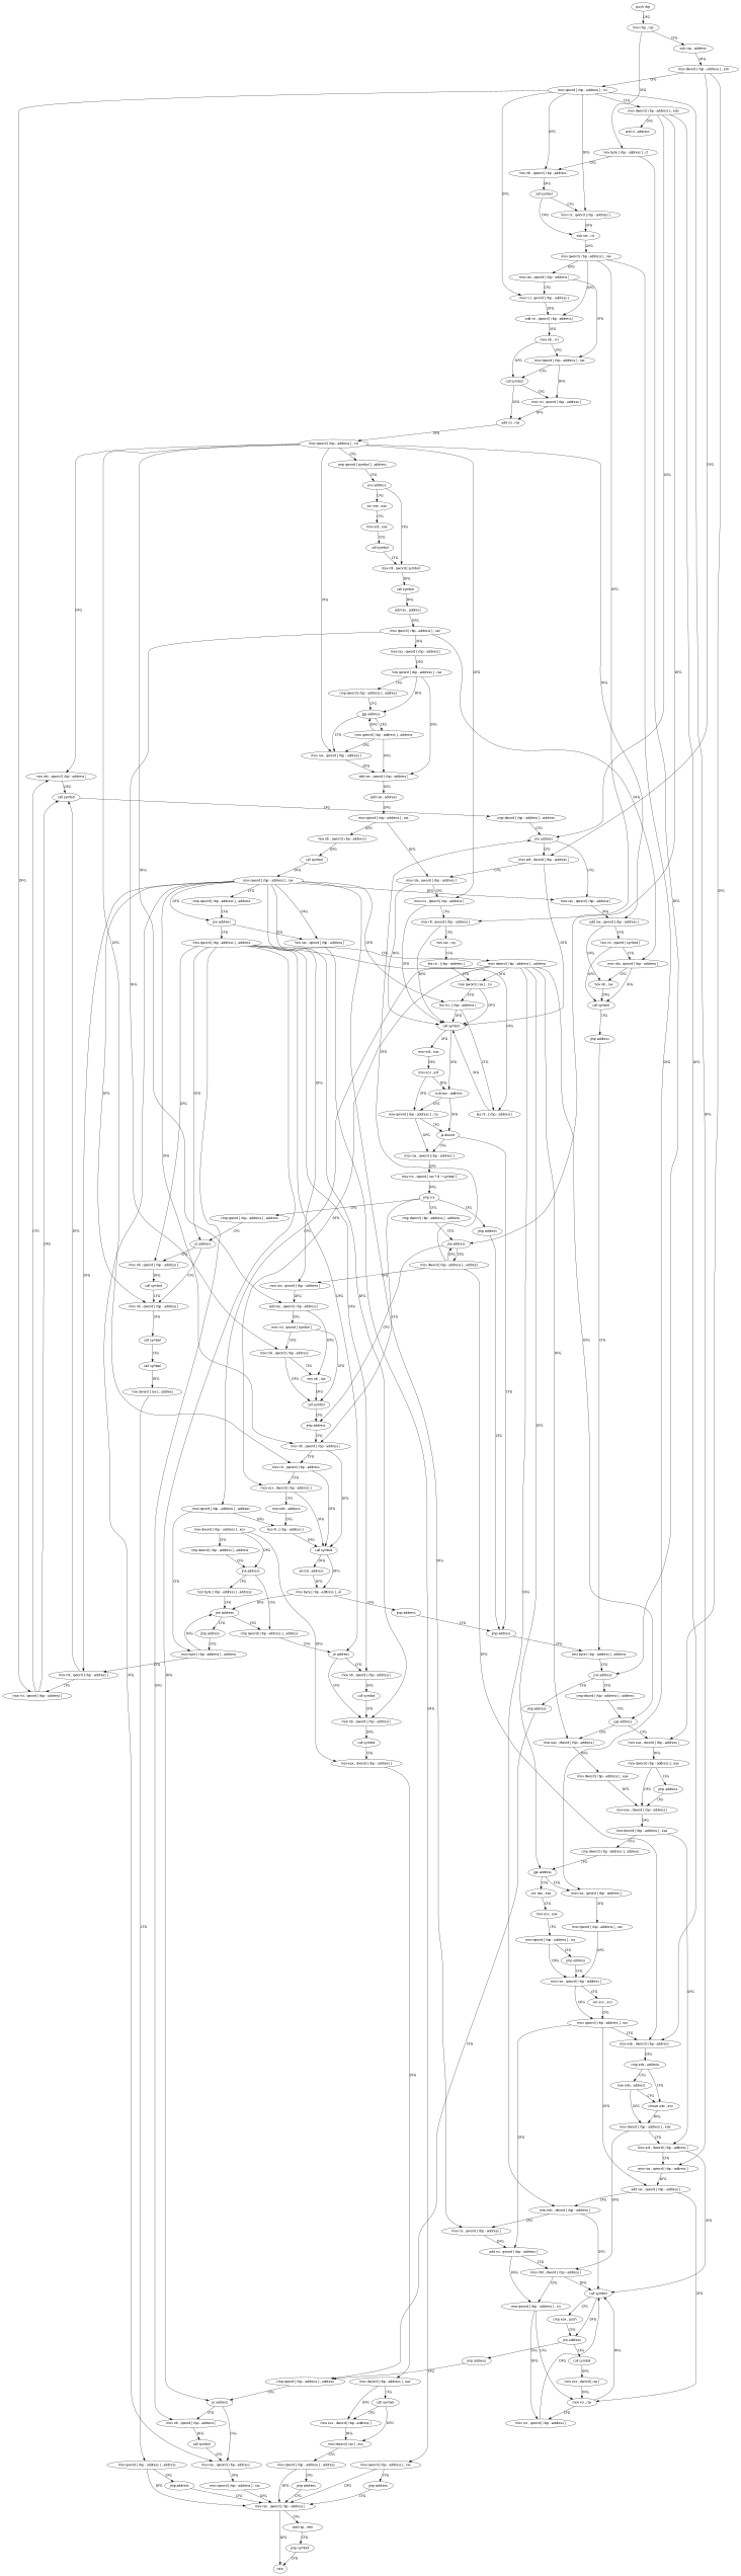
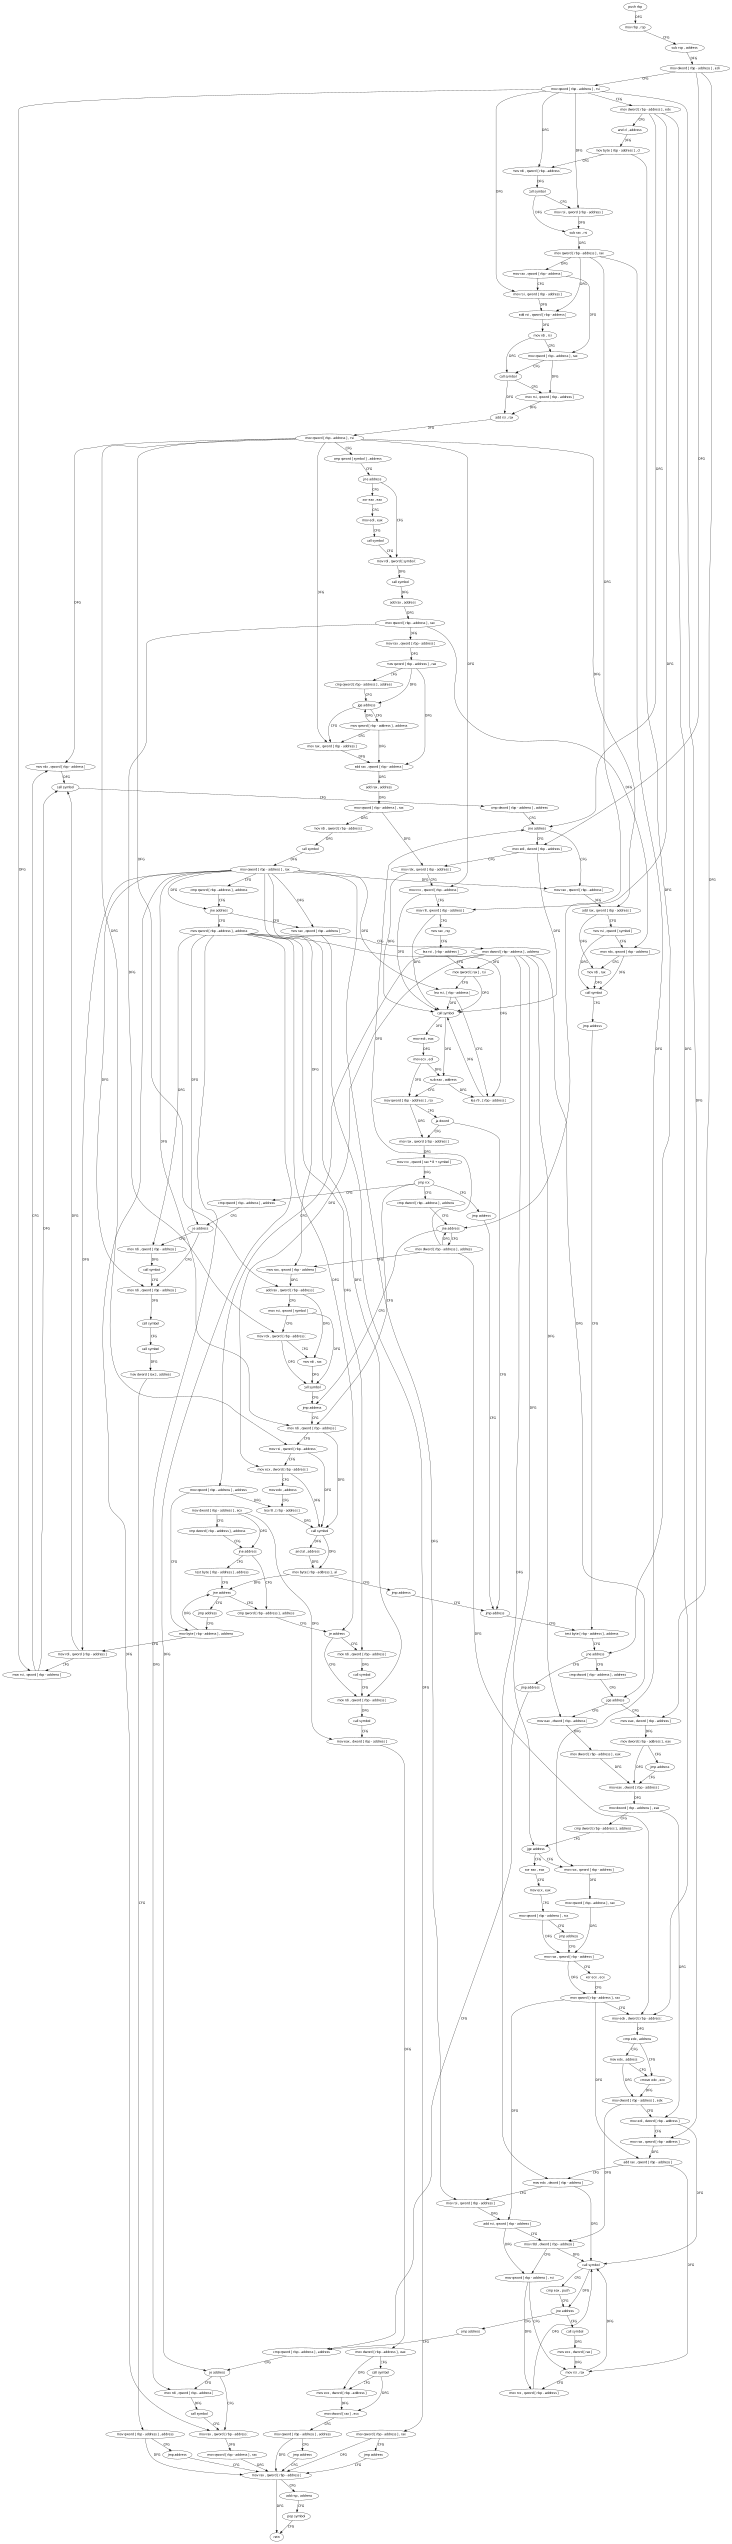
  digraph {
    fontname="Noto Sans"
    node [fontname="Noto Sans"]
    edge [fontname="Noto Sans"]
    n1 [label="push rbp"]
    n2 [label="mov rbp , rsp"]
    n3 [label="sub rsp , address"]
    n4 [label="mov dword [ rbp - address ] , edi"]
    n5 [label="mov qword [ rbp - address ] , rsi"]
    n6 [label="mov edi , dword [ rbp - address ]"]
    n7 [label="mov eax , dword [ rbp - address ]"]
    n8 [label="mov dword [ rbp - address ] , edx"]
    n9 [label="mov rdi , qword [ rbp - address ]"]
    n10 [label="mov rsi , qword [ rbp - address ]"]
    n11 [label="mov rsi , qword [ rbp - address ]"]
    n12 [label="mov rax , qword [ rbp - address ]"]
    n13 [label="mov rsi , qword [ rbp - address ]"]
    n14 [label="mov rdx , qword [ rbp - address ]"]
    n15 [label="call symbol"]
    n16 [label="mov dword [ rbp - address ] , eax"]
    n17 [label="and cl , address"]
    n18 [label="jne address"]
    n19 [label="mov edx , dword [ rbp - address ]"]
    n20 [label="jne address"]
    n21 [label="call symbol"]
    n22 [label="sub rax , rsi"]
    n23 [label="add rsi , qword [ rbp - address ]"]
    n24 [label="add rax , qword [ rbp - address ]"]
    n25 [label="mov rdx , qword [ rbp - address ]"]
    n26 [label="call symbol"]
    n27 [label="mov byte [ rbp - address ] , cl"]
    n28 [label="jmp address"]
    n29 [label="mov dword [ rbp - address ] , address"]
    n30 [label="cmp edx , address"]
    n31 [label="mov rax , qword [ rbp - address ]"]
    n32 [label="jne address"]
    n33 [label="cmp dword [ rbp - address ] , address"]
    n34 [label="jmp address"]
    n35 [label="mov qword [ rbp - address ] , rax"]
    n36 [label="mov rax , qword [ rbp - address ]"]
    n37 [label="mov r8 , qword [ rbp - address ]"]
    n38 [label="mov rax , qword [ rbp - address ]"]
    n39 [label="mov qword [ rbp - address ] , rax"]
    n40 [label="mov rdi , rsi"]
    n41 [label="mov rax , rsp"]
    n42 [label="mov qword [ rbp - address ] , rax"]
    n43 [label="call symbol"]
    n44 [label="mov rsi , qword [ rbp - address ]"]
    n45 [label="add rsi , rax"]
    n46 [label="mov qword [ rbp - address ] , rsi"]
    n47 [label="cmp qword [ symbol ] , address"]
    n48 [label="mov rax , qword [ rbp - address ]"]
    n49 [label="mov rcx , qword [ rbp - address ]"]
    n50 [label="add rax , qword [ rbp - address ]"]
    n51 [label="mov rsi , qword [ rbp - address ]"]
    n52 [label="add rax , qword [ rbp - address ]"]
    n53 [label="jne address"]
    n54 [label="add rax , qword [ rbp - address ]"]
    n55 [label="mov rsi , qword [ symbol ]"]
    n56 [label="mov rdi , rax"]
    n57 [label="mov ecx , dword [ rbp - address ]"]
    n58 [label="call symbol"]
    n59 [label="mov rsi , qword [ symbol ]"]
    n60 [label="mov rdi , rax"]
    n61 [label="mov rdi , qword [ symbol ]"]
    n62 [label="xor eax , eax"]
    n63 [label="call symbol"]
    n64 [label="mov edi , eax"]
    n65 [label="add rax , address"]
    n66 [label="call symbol"]
    n67 [label="mov qword [ rbp - address ] , rax"]
    n68 [label="mov rax , qword [ rbp - address ]"]
    n69 [label="mov rdx , qword [ rbp - address ]"]
    n70 [label="mov rdx , qword [ rbp - address ]"]
    n71 [label="mov qword [ rbp - address ] , rax"]
    n72 [label="call symbol"]
    n73 [label="call symbol"]
    n74 [label="cmp qword [ rbp - address ] , address"]
    n75 [label="jge address"]
    n76 [label="mov qword [ rbp - address ] , address"]
    n77 [label="add rax , address"]
    n78 [label="mov qword [ rbp - address ] , rax"]
    n79 [label="mov rdi , qword [ rbp - address ]"]
    n80 [label="call symbol"]
    n81 [label="mov qword [ rbp - address ] , rax"]
    n82 [label="cmp qword [ rbp - address ] , address"]
    n83 [label="jne address"]
    n84 [label="mov rax , qword [ rbp - address ]"]
    n85 [label="lea rsi , [ rbp - address ]"]
    n86 [label="mov rdi , qword [ rbp - address ]"]
    n87 [label="mov rdi , qword [ rbp - address ]"]
    n88 [label="mov rax , qword [ rbp - address ]"]
    n89 [label="mov rax , qword [ rbp - address ]"]
    n90 [label="mov rsi , qword [ rbp - address ]"]
    n91 [label="mov rdi , qword [ rbp - address ]"]
    n92 [label="mov rdi , qword [ rbp - address ]"]
    n93 [label="mov qword [ rbp - address ] , address"]
    n94 [label="mov qword [ rbp - address ] , rax"]
    n95 [label="lea r9 , [ rbp - address ]"]
    n96 [label="call symbol"]
    n97 [label="mov qword [ rbp - address ] , rax"]
    n98 [label="add rsi , qword [ rbp - address ]"]
    n99 [label="call symbol"]
    n100 [label="mov dword [ rbp - address ] , address"]
    n101 [label="je address"]
    n102 [label="mov rdi , qword [ rbp - address ]"]
    n103 [label="je address"]
    n104 [label="mov rdi , qword [ rbp - address ]"]
    n105 [label="je address"]
    n106 [label="mov rdi , qword [ rbp - address ]"]
    n107 [label="mov qword [ rbp - address ] , address"]
    n108 [label="mov qword [ rax ] , rsi"]
    n109 [label="jge address"]
    n110 [label="mov eax , dword [ rbp - address ]"]
    n111 [label="jge address"]
    n112 [label="mov edx , dword [ rbp - address ]"]
    n113 [label="call symbol"]
    n114 [label="call symbol"]
    n115 [label="call symbol"]
    n116 [label="jmp address"]
    n117 [label="mov rax , qword [ rbp - address ]"]
    n118 [label="mov byte [ rbp - address ] , address"]
    n119 [label="lea r8 , [ rbp - address ]"]
    n120 [label="mov edx , address"]
    n121 [label="mov dword [ rbp - address ] , eax"]
    n122 [label="xor eax , eax"]
    n123 [label="call symbol"]
    n124 [label="jne address"]
    n125 [label="cmp qword [ rbp - address ] , address"]
    n126 [label="jmp address"]
-   n127 [label="add rsp , retn"]
+   n127 [label="add rsp , address"]
    n128 [label=retn]
    n129 [label="pop symbol"]
    n130 [label="mov edi , eax"]
    n131 [label="sub eax , address"]
    n132 [label="lea rsi , [ rbp - address ]"]
    n133 [label="mov ecx , edi"]
    n134 [label="mov qword [ rbp - address ] , rcx"]
    n135 [label="ja dword"]
    n136 [label="mov rax , qword [ rbp - address ]"]
    n137 [label="jmp address"]
    n138 [label="mov rcx , qword [ rax * 8 + symbol ]"]
    n139 [label="test byte [ rbp - address ] , address"]
    n140 [label="jmp rcx"]
    n141 [label="jmp address"]
    n142 [label="jmp address"]
    n143 [label="cmp dword [ rbp - address ] , address"]
    n144 [label="cmp qword [ rbp - address ] , address"]
    n145 [label="and al , address"]
    n146 [label="mov byte [ rbp - address ] , al"]
    n147 [label="cmp qword [ rbp - address ] , address"]
    n148 [label="jmp address"]
    n149 [label="call symbol"]
    n150 [label="mov eax , dword [ rbp - address ]"]
    n151 [label="jmp address"]
    n152 [label="mov dword [ rax ] , address"]
    n153 [label="mov qword [ rbp - address ] , address"]
    n154 [label="jmp address"]
    n155 [label="mov dword [ rbp - address ] , eax"]
    n156 [label="cmp dword [ rbp - address ] , address"]
    n157 [label="mov edi , dword [ rbp - address ]"]
    n158 [label="mov rax , qword [ rbp - address ]"]
    n159 [label="xor ecx , ecx"]
    n160 [label="mov qword [ rbp - address ] , rax"]
    n161 [label="mov ecx , eax"]
    n162 [label="mov qword [ rbp - address ] , rcx"]
    n163 [label="jmp address"]
    n164 [label="call symbol"]
    n165 [label="mov ecx , dword [ rax ]"]
    n166 [label="mov rsi , rax"]
    n167 [label="mov dword [ rbp - address ] , ecx"]
    n168 [label="cmp dword [ rbp - address ] , address"]
    n169 [label="jne address"]
    n170 [label="mov eax , dword [ rbp - address ]"]
    n171 [label="test byte [ rbp - address ] , address"]
    n172 [label="mov dword [ rbp - address ] , eax"]
    n173 [label="jmp address"]
    n174 [label="mov r8d , dword [ rbp - address ]"]
    n175 [label="mov qword [ rbp - address ] , rsi"]
    n176 [label="mov edx , address"]
    n177 [label="cmove edx , ecx"]
    n178 [label="mov dword [ rbp - address ] , edx"]
    n179 [label="cmp eax , push"]
    n180 [label="jne address"]
    n181 [label="mov rcx , qword [ rbp - address ]"]
    n182 [label="call symbol"]
    n183 [label="mov ecx , dword [ rbp - address ]"]
    n184 [label="mov dword [ rax ] , ecx"]
    n185 [label="mov qword [ rbp - address ] , address"]
    n186 [label="jmp address"]
    n187 [label="cmp dword [ rbp - address ] , address"]
    n1 -> n2 [label=DFG]
    n2 -> n3 [label=CFG]
    n3 -> n4 [label=DFG]
    n4 -> n5 [label=CFG]
    n4 -> n6 [label=DFG]
    n4 -> n7 [label=DFG]
    n5 -> n8 [label=CFG]
    n5 -> n9 [label=DFG]
    n5 -> n10 [label=DFG]
    n5 -> n11 [label=DFG]
    n5 -> n12 [label=DFG]
    n5 -> n13 [label=DFG]
    n6 -> n14 [label=CFG]
    n6 -> n15 [label=DFG]
    n7 -> n16 [label=DFG]
    n8 -> n17 [label=CFG]
    n8 -> n18 [label=DFG]
    n8 -> n19 [label=DFG]
    n8 -> n20 [label=DFG]
    n9 -> n21 [label=DFG]
    n10 -> n22 [label=DFG]
    n11 -> n23 [label=DFG]
    n12 -> n24 [label=DFG]
    n13 -> n25 [label=CFG]
    n13 -> n26 [label=DFG]
    n14 -> n15 [label=DFG]
    n14 -> n49 [label=CFG]
    n15 -> n130 [label=DFG]
    n15 -> n131 [label=DFG]
    n16 -> n150 [label=DFG]
    n16 -> n151 [label=CFG]
-   n2 -> n27 [label=DFG]
+   n17 -> n27 [label=DFG]
    n18 -> n28 [label=CFG]
    n18 -> n29 [label=CFG]
    n19 -> n30 [label=DFG]
    n20 -> n6 [label=CFG]
    n20 -> n31 [label=CFG]
    n21 -> n10 [label=CFG]
    n21 -> n22 [label=DFG]
    n22 -> n35 [label=DFG]
    n23 -> n40 [label=DFG]
    n24 -> n112 [label=CFG]
    n24 -> n166 [label=DFG]
    n25 -> n26 [label=DFG]
    n26 -> n187 [label=CFG]
    n27 -> n9 [label=CFG]
    n27 -> n32 [label=DFG]
    n28 -> n86 [label=CFG]
    n29 -> n18 [label=DFG]
    n29 -> n19 [label=DFG]
    n29 -> n20 [label=DFG]
    n29 -> n88 [label=CFG]
    n30 -> n176 [label=CFG]
    n30 -> n177 [label=CFG]
    n31 -> n50 [label=DFG]
    n32 -> n33 [label=CFG]
    n32 -> n34 [label=CFG]
    n33 -> n109 [label=CFG]
    n34 -> n147 [label=CFG]
    n35 -> n23 [label=DFG]
    n35 -> n36 [label=DFG]
    n35 -> n37 [label=DFG]
    n35 -> n38 [label=DFG]
    n36 -> n11 [label=CFG]
    n36 -> n39 [label=DFG]
    n37 -> n15 [label=DFG]
    n37 -> n41 [label=CFG]
    n38 -> n42 [label=DFG]
    n39 -> n43 [label=CFG]
    n39 -> n44 [label=DFG]
    n40 -> n39 [label=CFG]
    n40 -> n43 [label=DFG]
    n41 -> n132 [label=CFG]
    n42 -> n158 [label=DFG]
    n43 -> n44 [label=CFG]
    n43 -> n45 [label=DFG]
    n44 -> n45 [label=DFG]
    n45 -> n46 [label=DFG]
    n46 -> n25 [label=DFG]
    n46 -> n47 [label=CFG]
    n46 -> n48 [label=DFG]
    n46 -> n49 [label=DFG]
    n46 -> n50 [label=DFG]
    n46 -> n51 [label=DFG]
    n46 -> n52 [label=DFG]
    n47 -> n53 [label=CFG]
    n48 -> n54 [label=DFG]
    n49 -> n15 [label=DFG]
    n49 -> n37 [label=CFG]
    n50 -> n55 [label=CFG]
    n50 -> n56 [label=DFG]
    n51 -> n57 [label=CFG]
    n51 -> n58 [label=DFG]
    n52 -> n59 [label=CFG]
    n52 -> n60 [label=DFG]
    n53 -> n61 [label=CFG]
    n53 -> n62 [label=CFG]
    n54 -> n77 [label=DFG]
    n55 -> n69 [label=CFG]
    n55 -> n72 [label=DFG]
    n56 -> n72 [label=DFG]
    n57 -> n58 [label=DFG]
    n57 -> n120 [label=CFG]
    n58 -> n145 [label=DFG]
    n58 -> n146 [label=DFG]
    n59 -> n70 [label=CFG]
    n59 -> n73 [label=DFG]
    n60 -> n73 [label=DFG]
    n61 -> n63 [label=DFG]
    n62 -> n64 [label=CFG]
    n63 -> n65 [label=DFG]
    n64 -> n66 [label=CFG]
    n65 -> n67 [label=DFG]
    n66 -> n61 [label=CFG]
    n67 -> n68 [label=DFG]
    n67 -> n69 [label=DFG]
    n67 -> n70 [label=DFG]
    n68 -> n71 [label=DFG]
    n69 -> n56 [label=CFG]
    n69 -> n72 [label=DFG]
    n70 -> n60 [label=CFG]
    n70 -> n73 [label=DFG]
    n71 -> n54 [label=DFG]
    n71 -> n74 [label=CFG]
    n71 -> n75 [label=DFG]
    n72 -> n141 [label=CFG]
    n73 -> n28 [label=CFG]
    n74 -> n75 [label=CFG]
    n75 -> n48 [label=CFG]
    n75 -> n76 [label=CFG]
    n76 -> n48 [label=CFG]
    n76 -> n54 [label=DFG]
    n76 -> n75 [label=DFG]
    n77 -> n78 [label=DFG]
    n78 -> n14 [label=DFG]
    n78 -> n79 [label=DFG]
    n79 -> n80 [label=DFG]
    n80 -> n81 [label=DFG]
    n81 -> n31 [label=DFG]
    n81 -> n82 [label=CFG]
    n81 -> n83 [label=DFG]
    n81 -> n84 [label=DFG]
    n81 -> n85 [label=DFG]
    n81 -> n86 [label=DFG]
    n81 -> n87 [label=DFG]
    n81 -> n88 [label=DFG]
    n81 -> n89 [label=DFG]
    n81 -> n90 [label=DFG]
    n81 -> n91 [label=DFG]
    n81 -> n92 [label=DFG]
    n82 -> n83 [label=CFG]
    n83 -> n84 [label=CFG]
    n83 -> n93 [label=CFG]
    n84 -> n94 [label=DFG]
    n85 -> n15 [label=DFG]
    n85 -> n95 [label=CFG]
    n86 -> n51 [label=CFG]
    n86 -> n58 [label=DFG]
    n87 -> n96 [label=DFG]
    n88 -> n52 [label=DFG]
    n89 -> n97 [label=DFG]
    n90 -> n98 [label=DFG]
    n91 -> n99 [label=DFG]
    n92 -> n13 [label=CFG]
    n92 -> n26 [label=DFG]
    n93 -> n95 [label=DFG]
    n93 -> n100 [label=CFG]
    n93 -> n101 [label=DFG]
    n93 -> n102 [label=DFG]
    n93 -> n103 [label=DFG]
    n93 -> n104 [label=DFG]
    n93 -> n105 [label=DFG]
    n93 -> n106 [label=DFG]
    n94 -> n116 [label=CFG]
    n94 -> n117 [label=DFG]
    n95 -> n15 [label=DFG]
    n96 -> n149 [label=CFG]
    n97 -> n117 [label=DFG]
    n98 -> n174 [label=CFG]
    n98 -> n175 [label=DFG]
    n99 -> n170 [label=CFG]
    n100 -> n57 [label=DFG]
    n100 -> n107 [label=CFG]
    n100 -> n108 [label=DFG]
    n100 -> n109 [label=DFG]
    n100 -> n110 [label=DFG]
    n100 -> n111 [label=DFG]
    n100 -> n112 [label=DFG]
    n101 -> n87 [label=CFG]
    n101 -> n102 [label=CFG]
    n102 -> n113 [label=DFG]
    n103 -> n89 [label=CFG]
    n103 -> n104 [label=CFG]
    n104 -> n114 [label=DFG]
    n105 -> n91 [label=CFG]
    n105 -> n106 [label=CFG]
    n106 -> n115 [label=DFG]
    n107 -> n118 [label=CFG]
    n107 -> n119 [label=DFG]
    n108 -> n15 [label=DFG]
    n108 -> n85 [label=CFG]
    n109 -> n7 [label=CFG]
    n109 -> n110 [label=CFG]
    n110 -> n121 [label=DFG]
    n111 -> n38 [label=CFG]
    n111 -> n122 [label=CFG]
    n112 -> n90 [label=CFG]
    n112 -> n123 [label=DFG]
    n113 -> n87 [label=CFG]
    n114 -> n89 [label=CFG]
    n115 -> n91 [label=CFG]
    n116 -> n117 [label=CFG]
    n117 -> n127 [label=CFG]
    n117 -> n128 [label=DFG]
    n118 -> n92 [label=CFG]
    n118 -> n124 [label=DFG]
    n119 -> n58 [label=DFG]
    n120 -> n119 [label=CFG]
    n121 -> n150 [label=DFG]
    n122 -> n161 [label=CFG]
    n123 -> n179 [label=CFG]
    n123 -> n180 [label=DFG]
    n124 -> n125 [label=CFG]
    n124 -> n126 [label=CFG]
    n125 -> n105 [label=CFG]
    n126 -> n118 [label=CFG]
    n127 -> n129 [label=CFG]
    n129 -> n128 [label=CFG]
    n130 -> n133 [label=DFG]
    n131 -> n134 [label=CFG]
-   n131 -> n135 [label=DFG]
+   n131 -> n95 [label=DFG]
    n132 -> n108 [label=CFG]
    n133 -> n131 [label=DFG]
    n133 -> n134 [label=DFG]
    n134 -> n135 [label=CFG]
    n134 -> n136 [label=DFG]
    n135 -> n136 [label=CFG]
    n135 -> n137 [label=CFG]
    n136 -> n138 [label=DFG]
    n137 -> n139 [label=CFG]
    n138 -> n140 [label=DFG]
    n139 -> n32 [label=CFG]
    n140 -> n86 [label=CFG]
    n140 -> n142 [label=CFG]
    n140 -> n143 [label=CFG]
    n140 -> n144 [label=CFG]
    n141 -> n139 [label=CFG]
    n142 -> n137 [label=CFG]
    n143 -> n18 [label=CFG]
    n144 -> n101 [label=CFG]
    n145 -> n146 [label=DFG]
    n146 -> n124 [label=DFG]
    n146 -> n148 [label=CFG]
    n147 -> n103 [label=CFG]
    n148 -> n137 [label=CFG]
    n149 -> n152 [label=DFG]
    n150 -> n155 [label=DFG]
    n151 -> n150 [label=CFG]
    n152 -> n153 [label=CFG]
    n153 -> n117 [label=DFG]
    n153 -> n154 [label=CFG]
    n154 -> n117 [label=CFG]
    n155 -> n156 [label=CFG]
    n155 -> n157 [label=DFG]
    n156 -> n111 [label=CFG]
    n157 -> n12 [label=CFG]
    n157 -> n123 [label=DFG]
    n158 -> n159 [label=CFG]
    n158 -> n160 [label=DFG]
    n159 -> n160 [label=CFG]
    n160 -> n19 [label=CFG]
    n160 -> n24 [label=DFG]
    n160 -> n98 [label=DFG]
    n161 -> n162 [label=CFG]
    n162 -> n158 [label=DFG]
    n162 -> n163 [label=CFG]
    n163 -> n158 [label=CFG]
    n164 -> n165 [label=DFG]
    n165 -> n166 [label=DFG]
    n166 -> n123 [label=DFG]
    n166 -> n181 [label=CFG]
    n167 -> n168 [label=CFG]
    n167 -> n169 [label=DFG]
    n167 -> n170 [label=DFG]
    n168 -> n169 [label=CFG]
    n169 -> n125 [label=CFG]
    n169 -> n171 [label=CFG]
    n170 -> n172 [label=DFG]
    n171 -> n124 [label=CFG]
    n172 -> n182 [label=CFG]
    n172 -> n183 [label=DFG]
    n173 -> n147 [label=CFG]
    n174 -> n123 [label=DFG]
    n174 -> n175 [label=CFG]
    n175 -> n166 [label=CFG]
    n175 -> n181 [label=DFG]
    n176 -> n177 [label=CFG]
    n176 -> n178 [label=DFG]
    n177 -> n178 [label=DFG]
    n178 -> n157 [label=CFG]
    n178 -> n174 [label=DFG]
    n179 -> n180 [label=CFG]
    n180 -> n164 [label=CFG]
    n180 -> n173 [label=CFG]
    n181 -> n123 [label=DFG]
    n182 -> n183 [label=CFG]
    n182 -> n184 [label=DFG]
    n183 -> n184 [label=DFG]
    n184 -> n185 [label=CFG]
    n185 -> n117 [label=DFG]
    n185 -> n186 [label=CFG]
    n186 -> n117 [label=CFG]
    n187 -> n20 [label=CFG]
  }
